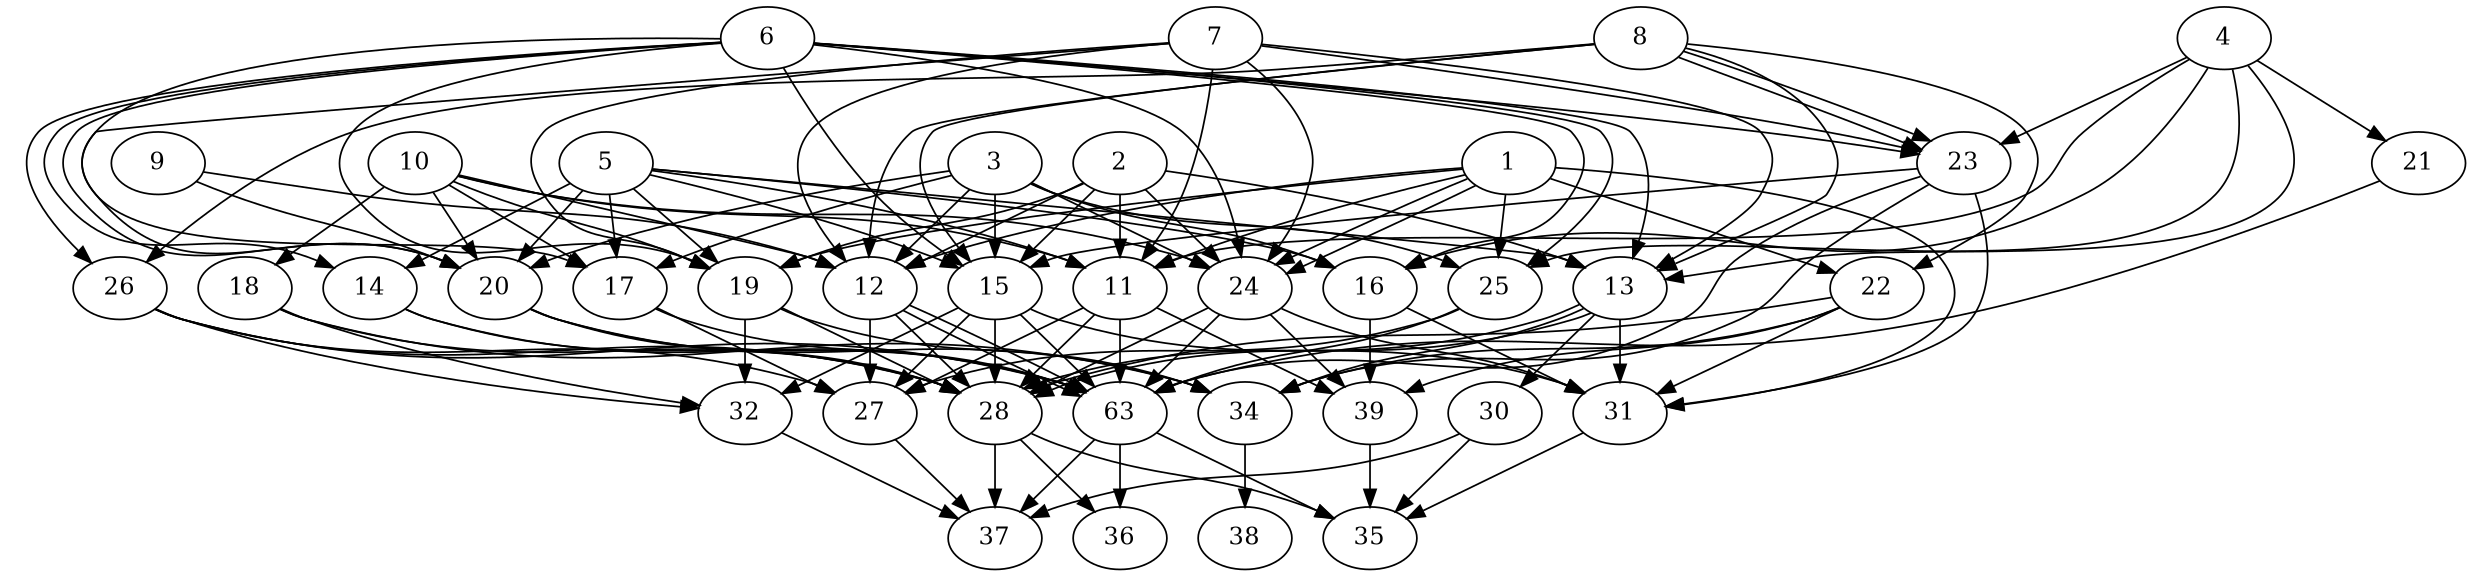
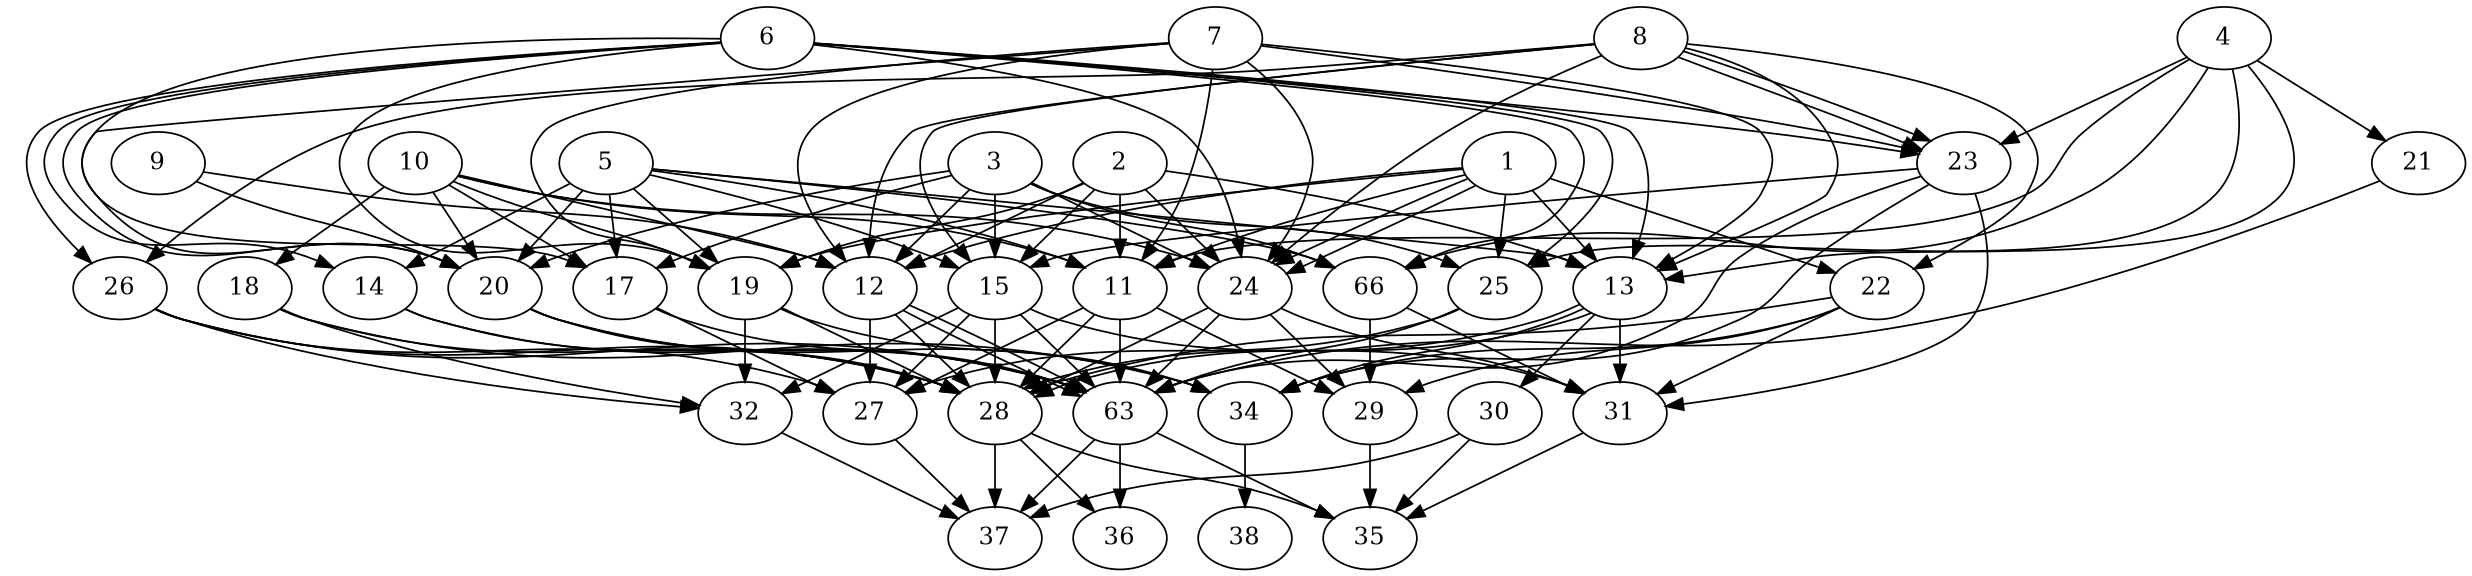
  digraph {
    node [alpha=0.04]
    1 [expect_size=25632254266106104]
    11 [alpha=0.14 expect_size=11008956807460246]
    12 [alpha=0.19 expect_size=5499600082521653]
    13 [alpha=0.12 expect_size=51732240284264512]
    19 [alpha=0.05 expect_size=1185451562697176]
    22 [alpha=0.09 expect_size=486510365169204330496]
    24 [alpha=0.09 expect_size=153507870025621438464]
    25 [alpha=0.07 expect_size=39605468284959326208]
    27 [alpha=0.08 expect_size=43253521676780208]
    28 [alpha=0.13 expect_size=12771944283509376]
-   29 [alpha=0.03 expect_size=567388971158755868672 label=39]
+   29 [alpha=0.03 expect_size=567388971158755868672]
    n12 [alpha=0.09 expect_size=8865720391108838 label=63]
    30 [alpha=0.05 expect_size=18840957702893996]
    31 [alpha=0.07 expect_size=15987397532698714]
    34 [expect_size=6379942939161788416]
    32 [alpha=0.14 expect_size=807209629826886272]
    37 [alpha=0.07 expect_size=1156788555343254781952]
    35 [alpha=0.13 expect_size=1345191595545394688]
    36 [expect_size=500959556332380800]
    38 [alpha=0.15 expect_size=1236751391801124847616]
    2 [alpha=0.12 expect_size=1482664493631668224]
    15 [alpha=0.01 expect_size=37733637860906256]
    3 [alpha=0.03 expect_size=595217269540662912]
-   16 [alpha=0.16 expect_size=1326033729676431]
+   16 [alpha=0.16 expect_size=1326033729676431 label=66]
    17 [alpha=0.15 expect_size=74570439281343680]
    20 [alpha=0.05 expect_size=2746654017819109]
    4 [alpha=0.14 expect_size=609983771870061568]
    21 [expect_size=2164162179543072768000]
    23 [alpha=0.18 expect_size=569677691848124736]
    5 [alpha=0.03 expect_size=2413120713587870208]
    14 [alpha=0.13 expect_size=53182453954742583296]
    6 [alpha=0.12 expect_size=768683900933275136]
    26 [alpha=0.16 expect_size=4139155409377089]
    7 [alpha=0.15 expect_size=240921549980294971392]
    8 [alpha=0.16 expect_size=120343285082071232]
    9 [alpha=0.11 expect_size=150756470826472384]
    10 [alpha=0.02 expect_size=12410984515494128]
    18 [alpha=0.03 expect_size=73045114621502528]
    1 -> 11
    1 -> 12
-   1 -> 31
+   1 -> 13
    1 -> 19
    1 -> 22
    1 -> 24
    1 -> 24
    1 -> 25
    11 -> 27
    11 -> 28
    11 -> 29
    11 -> n12
    12 -> 27
    12 -> 28
    12 -> n12
    12 -> n12
    13 -> 28
    13 -> 28
    13 -> 30
    13 -> 31
    13 -> 34
    19 -> 28
    19 -> 34
    19 -> 32
    22 -> 28
    22 -> 29
    22 -> 31
    22 -> 34
    24 -> 28
    24 -> 29
    24 -> n12
    24 -> 31
    25 -> 27
    25 -> n12
    27 -> 37
    28 -> 37
    28 -> 35
    28 -> 36
    29 -> 35
    n12 -> 37
    n12 -> 35
    n12 -> 36
    30 -> 37
    30 -> 35
    31 -> 35
    34 -> 38
    32 -> 37
    2 -> 11
    2 -> 12
    2 -> 13
    2 -> 19
    2 -> 24
    2 -> 15
    15 -> 27
    15 -> 28
    15 -> n12
    15 -> 31
    15 -> 32
    3 -> 12
    3 -> 24
    3 -> 25
    3 -> 15
    3 -> 16
    3 -> 17
    3 -> 20
    16 -> 29
    16 -> 31
    17 -> 27
    17 -> n12
    20 -> 28
    20 -> n12
    20 -> 34
    4 -> 11
    4 -> 13
    4 -> 25
    4 -> 16
    4 -> 21
    4 -> 23
    21 -> n12
    23 -> n12
    23 -> 31
    23 -> 34
    23 -> 15
    5 -> 11
    5 -> 13
    5 -> 19
    5 -> 15
    5 -> 16
    5 -> 17
    5 -> 20
    5 -> 14
    14 -> 28
    14 -> n12
    6 -> 13
    6 -> 19
    6 -> 24
    6 -> 25
-   6 -> 15
    6 -> 16
    6 -> 17
    6 -> 20
    6 -> 23
    6 -> 14
    6 -> 26
    26 -> 27
    26 -> 28
    26 -> n12
    26 -> 32
    7 -> 11
    7 -> 12
    7 -> 13
    7 -> 19
    7 -> 24
    7 -> 20
    7 -> 23
    8 -> 12
    8 -> 13
    8 -> 22
+   8 -> 24
    8 -> 15
    8 -> 23
    8 -> 23
    8 -> 26
    9 -> 12
    9 -> 20
    10 -> 11
    10 -> 12
    10 -> 19
    10 -> 24
    10 -> 17
    10 -> 20
    10 -> 18
    18 -> 28
    18 -> 34
    18 -> 32
  }
